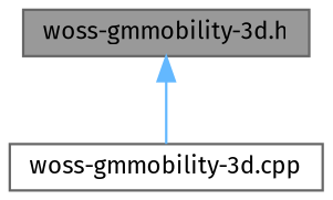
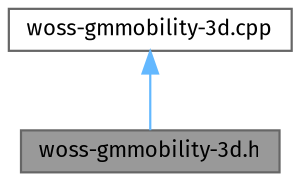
  digraph {
    fontname="Fira Sans"
    node [fontname="Fira Sans" fontsize=10 shape=box style=filled]
    n1 [color=gray40 fillcolor=grey60 fontcolor=black height=0.2 label="woss-gmmobility-3d.h" width=0.4]
    n2 [color=grey40 fillcolor=white height=0.2 label="woss-gmmobility-3d.cpp" width=0.4]
-   n1 -> n2 [color=steelblue1 dir=back fontname="Fira Sans" fontsize=10 labelfontname=Helvetica labelfontsize=10 style=solid]
+   n2 -> n1 [color=steelblue1 dir=back fontname="Fira Sans" fontsize=10 labelfontname=Helvetica labelfontsize=10 style=solid]
  }
